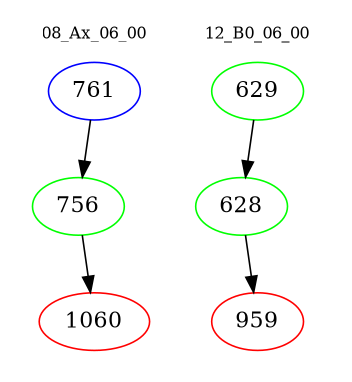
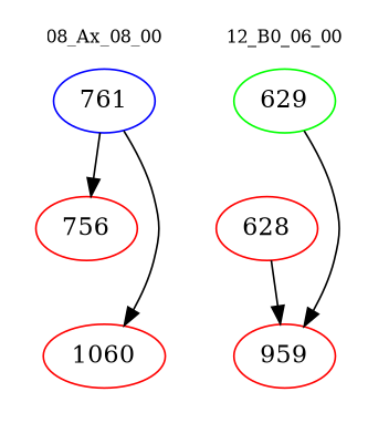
  digraph {
    node [color=green]
    edge [color=black]
    n1 [color=blue label=761]
-   n2 [label=756]
+   n2 [color=red label=756]
    n3 [color=red label=1060]
    n4 [label=629]
-   n5 [label=628]
+   n5 [color=red label=628]
    n6 [color=red label=959]
    subgraph cluster_1 {
      color=white
      fontsize=10
-     label="08_Ax_06_00"
+     label="08_Ax_08_00"
      n1
      n2
      n3
    }
    subgraph cluster_2 {
      color=white
      fontsize=10
      label="12_B0_06_00"
      n4
      n5
      n6
    }
    n1 -> n2
-   n2 -> n3
-   n4 -> n5
+   n1 -> n3
+   n4 -> n6
    n5 -> n6
  }
